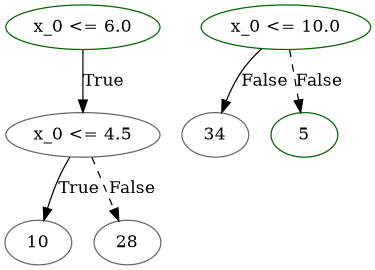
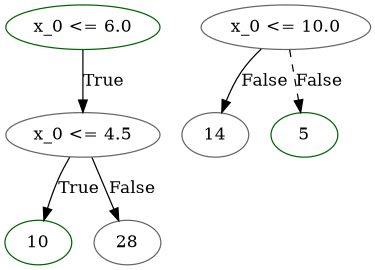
  digraph {
    node [color=darkgreen]
    n1 [label="x_0 <= 6.0"]
    n2 [color=gray40 label="x_0 <= 4.5"]
-   n3 [color=gray40 label=10]
+   n3 [label=10]
    n4 [color=gray40 label=28]
-   n5 [label="x_0 <= 10.0"]
-   n6 [color=gray40 label=34]
+   n5 [color=gray40 label="x_0 <= 10.0"]
+   n6 [color=gray40 label=14]
    n7 [label=5]
    n1 -> n2 [label=True]
    n2 -> n3 [label=True]
-   n2 -> n4 [label=False style=dashed]
+   n2 -> n4 [label=False style=solid]
    n5 -> n6 [label=False]
    n5 -> n7 [label=False style=dashed]
  }
